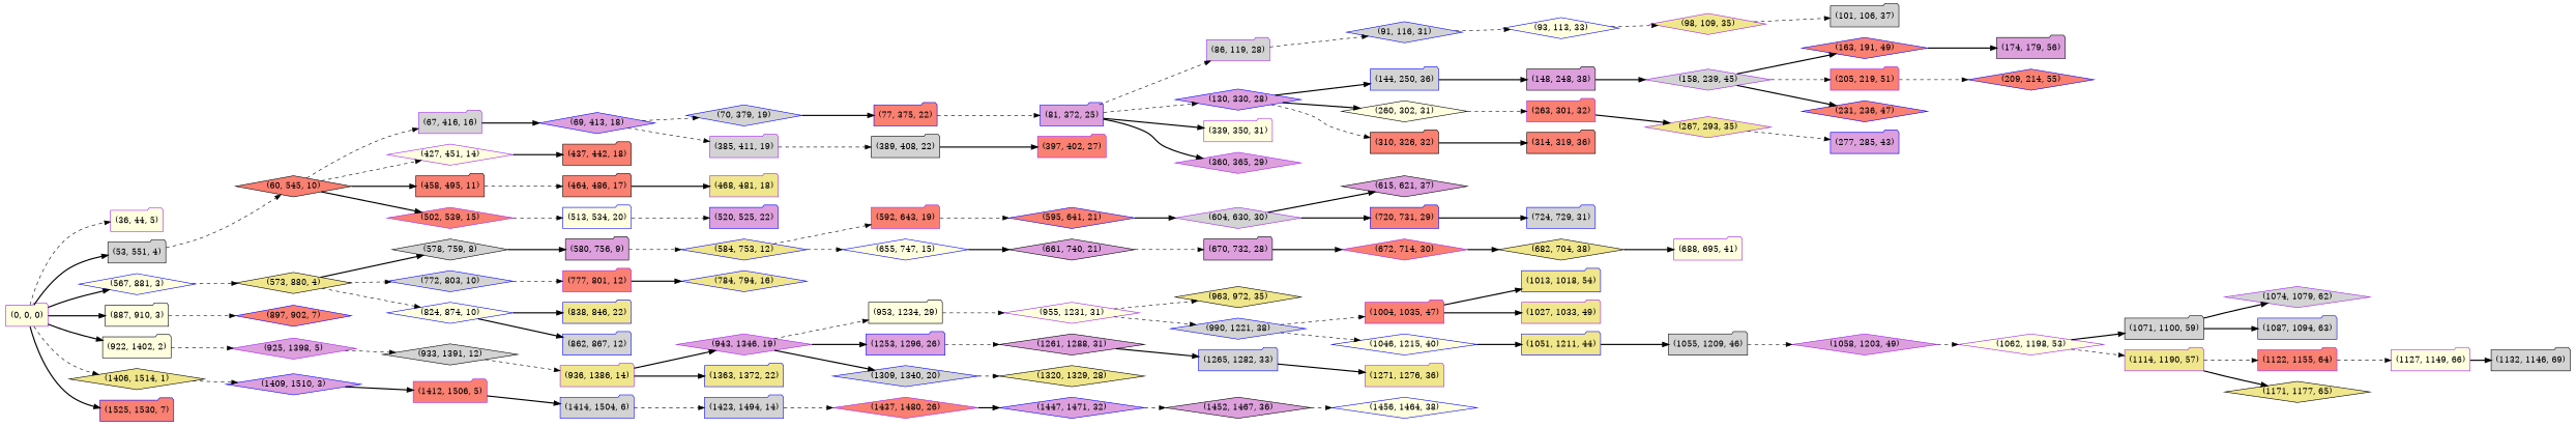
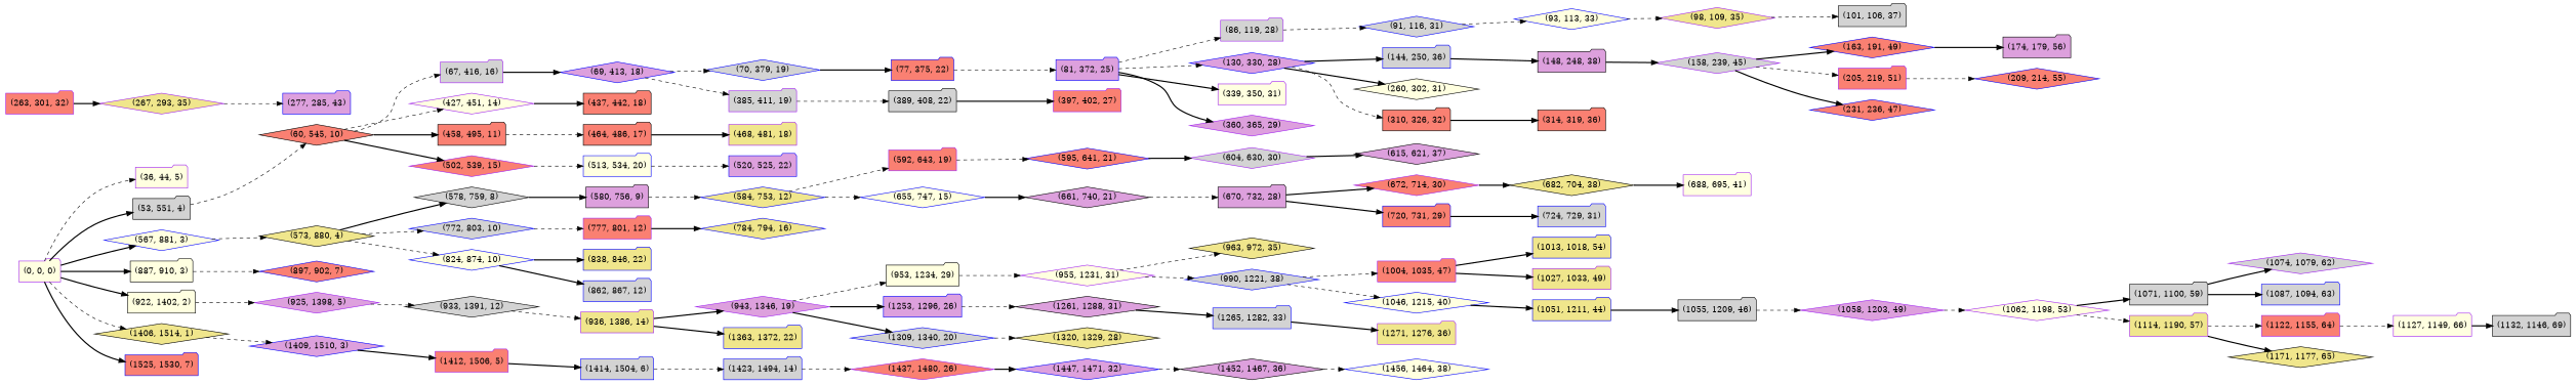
  digraph {
    rankdir=LR
    node [color=blue fillcolor=lightgrey shape=folder style=filled]
    edge [style=dashed]
    "(0, 0, 0)" [color=purple fillcolor=lightyellow]
    "(36, 44, 5)" [color=purple fillcolor=lightyellow]
    "(53, 551, 4)" [color=black]
    "(567, 881, 3)" [fillcolor=lightyellow shape=diamond]
    "(887, 910, 3)" [color=black fillcolor=lightyellow]
    "(922, 1402, 2)" [color=black fillcolor=lightyellow]
    "(1406, 1514, 1)" [color=black fillcolor=khaki shape=diamond]
    "(1525, 1530, 7)" [fillcolor=salmon]
    "(60, 545, 10)" [color=black fillcolor=salmon shape=diamond]
    "(573, 880, 4)" [color=black fillcolor=khaki shape=diamond]
    "(897, 902, 7)" [fillcolor=salmon shape=diamond]
    "(925, 1398, 5)" [color=purple fillcolor=plum shape=diamond]
    "(1409, 1510, 3)" [fillcolor=plum shape=diamond]
    "(67, 416, 16)" [color=purple]
    "(427, 451, 14)" [color=purple fillcolor=lightyellow shape=diamond]
    "(458, 495, 11)" [color=black fillcolor=salmon]
    "(502, 539, 15)" [color=purple fillcolor=salmon shape=diamond]
    "(69, 413, 18)" [fillcolor=plum shape=diamond]
    "(437, 442, 18)" [color=black fillcolor=salmon]
    "(464, 486, 17)" [color=black fillcolor=salmon]
    "(513, 534, 20)" [fillcolor=lightyellow]
    "(70, 379, 19)" [shape=diamond]
    "(385, 411, 19)" [color=purple]
    "(77, 375, 22)" [fillcolor=salmon]
    "(389, 408, 22)" [color=black]
    "(81, 372, 25)" [fillcolor=plum]
    "(86, 119, 28)" [color=purple]
    "(130, 330, 28)" [fillcolor=plum shape=diamond]
    "(339, 350, 31)" [color=purple fillcolor=lightyellow]
    "(360, 365, 29)" [color=purple fillcolor=plum shape=diamond]
    "(91, 116, 31)" [shape=diamond]
    "(144, 250, 36)"
    "(260, 302, 31)" [color=black fillcolor=lightyellow shape=diamond]
    "(310, 326, 32)" [color=black fillcolor=salmon]
    "(93, 113, 33)" [fillcolor=lightyellow shape=diamond]
    "(98, 109, 35)" [color=purple fillcolor=khaki shape=diamond]
    "(101, 106, 37)" [color=black]
    "(148, 248, 38)" [color=black fillcolor=plum]
    "(263, 301, 32)" [color=purple fillcolor=salmon]
    "(314, 319, 36)" [color=black fillcolor=salmon]
    "(158, 239, 45)" [color=purple shape=diamond]
    "(163, 191, 49)" [fillcolor=salmon shape=diamond]
    "(205, 219, 51)" [color=purple fillcolor=salmon]
    "(231, 236, 47)" [fillcolor=salmon shape=diamond]
    "(174, 179, 56)" [color=black fillcolor=plum]
    "(209, 214, 55)" [fillcolor=salmon shape=diamond]
    "(267, 293, 35)" [color=purple fillcolor=khaki shape=diamond]
    "(277, 285, 43)" [fillcolor=plum]
    "(397, 402, 27)" [color=purple fillcolor=salmon]
    "(468, 481, 18)" [color=purple fillcolor=khaki]
    "(520, 525, 22)" [fillcolor=plum]
    "(578, 759, 8)" [color=black shape=diamond]
    "(772, 803, 10)" [shape=diamond]
    "(824, 874, 10)" [fillcolor=lightyellow shape=diamond]
    "(580, 756, 9)" [color=black fillcolor=plum]
    "(777, 801, 12)" [color=purple fillcolor=salmon]
    "(838, 846, 22)" [fillcolor=khaki]
    "(862, 867, 12)"
    "(584, 753, 12)" [fillcolor=khaki shape=diamond]
    "(592, 643, 19)" [color=purple fillcolor=salmon]
    "(655, 747, 15)" [fillcolor=lightyellow shape=diamond]
    "(595, 641, 21)" [fillcolor=salmon shape=diamond]
    "(661, 740, 21)" [color=black fillcolor=plum shape=diamond]
    "(604, 630, 30)" [color=purple shape=diamond]
    "(615, 621, 37)" [color=black fillcolor=plum shape=diamond]
    "(670, 732, 28)" [color=black fillcolor=plum]
    "(672, 714, 30)" [color=purple fillcolor=salmon shape=diamond]
    "(720, 731, 29)" [fillcolor=salmon]
    "(682, 704, 38)" [color=black fillcolor=khaki shape=diamond]
    "(724, 729, 31)"
    "(688, 695, 41)" [color=purple fillcolor=lightyellow]
    "(784, 794, 16)" [fillcolor=khaki shape=diamond]
    "(933, 1391, 12)" [color=black shape=diamond]
    "(936, 1386, 14)" [color=purple fillcolor=khaki]
    "(943, 1346, 19)" [color=purple fillcolor=plum shape=diamond]
    "(1363, 1372, 22)" [fillcolor=khaki]
    "(953, 1234, 29)" [color=black fillcolor=lightyellow]
    "(1253, 1296, 26)" [fillcolor=plum]
    "(1309, 1340, 20)" [shape=diamond]
    "(955, 1231, 31)" [color=purple fillcolor=lightyellow shape=diamond]
    "(1261, 1288, 31)" [color=black fillcolor=plum shape=diamond]
    "(1320, 1329, 28)" [color=black fillcolor=khaki shape=diamond]
    "(963, 972, 35)" [color=black fillcolor=khaki shape=diamond]
    "(990, 1221, 38)" [shape=diamond]
    "(1004, 1035, 47)" [color=purple fillcolor=salmon]
    "(1046, 1215, 40)" [fillcolor=lightyellow shape=diamond]
    "(1013, 1018, 54)" [fillcolor=khaki]
    "(1027, 1033, 49)" [color=purple fillcolor=khaki]
    "(1051, 1211, 44)" [fillcolor=khaki]
    "(1055, 1209, 46)" [color=black]
    "(1058, 1203, 49)" [color=purple fillcolor=plum shape=diamond]
    "(1062, 1198, 53)" [color=purple fillcolor=lightyellow shape=diamond]
    "(1071, 1100, 59)" [color=black]
    "(1114, 1190, 57)" [color=purple fillcolor=khaki]
    "(1074, 1079, 62)" [color=purple shape=diamond]
    "(1087, 1094, 63)"
    "(1122, 1155, 64)" [color=purple fillcolor=salmon]
    "(1171, 1177, 65)" [color=black fillcolor=khaki shape=diamond]
    "(1127, 1149, 66)" [color=purple fillcolor=lightyellow]
    "(1132, 1146, 69)" [color=black]
    "(1265, 1282, 33)"
    "(1271, 1276, 36)" [color=purple fillcolor=khaki]
    "(1412, 1506, 5)" [color=purple fillcolor=salmon]
    "(1414, 1504, 6)"
    "(1423, 1494, 14)"
    "(1437, 1480, 26)" [color=purple fillcolor=salmon shape=diamond]
    "(1447, 1471, 32)" [fillcolor=plum shape=diamond]
    "(1452, 1467, 36)" [color=black fillcolor=plum shape=diamond]
    "(1456, 1464, 38)" [fillcolor=lightyellow shape=diamond]
    "(0, 0, 0)" -> "(36, 44, 5)"
    "(0, 0, 0)" -> "(53, 551, 4)" [style=bold]
    "(0, 0, 0)" -> "(567, 881, 3)" [style=bold]
    "(0, 0, 0)" -> "(887, 910, 3)" [style=bold]
    "(0, 0, 0)" -> "(922, 1402, 2)" [style=bold]
    "(0, 0, 0)" -> "(1406, 1514, 1)"
    "(0, 0, 0)" -> "(1525, 1530, 7)" [style=bold]
    "(53, 551, 4)" -> "(60, 545, 10)"
    "(567, 881, 3)" -> "(573, 880, 4)"
    "(887, 910, 3)" -> "(897, 902, 7)"
    "(922, 1402, 2)" -> "(925, 1398, 5)"
    "(1406, 1514, 1)" -> "(1409, 1510, 3)"
    "(60, 545, 10)" -> "(67, 416, 16)"
    "(60, 545, 10)" -> "(427, 451, 14)"
    "(60, 545, 10)" -> "(458, 495, 11)" [style=bold]
    "(60, 545, 10)" -> "(502, 539, 15)" [style=bold]
    "(573, 880, 4)" -> "(578, 759, 8)" [style=bold]
    "(573, 880, 4)" -> "(772, 803, 10)"
    "(573, 880, 4)" -> "(824, 874, 10)"
    "(925, 1398, 5)" -> "(933, 1391, 12)"
    "(1409, 1510, 3)" -> "(1412, 1506, 5)" [style=bold]
    "(67, 416, 16)" -> "(69, 413, 18)" [style=bold]
    "(427, 451, 14)" -> "(437, 442, 18)" [style=bold]
    "(458, 495, 11)" -> "(464, 486, 17)"
    "(502, 539, 15)" -> "(513, 534, 20)"
    "(69, 413, 18)" -> "(70, 379, 19)"
    "(69, 413, 18)" -> "(385, 411, 19)"
    "(464, 486, 17)" -> "(468, 481, 18)" [style=bold]
    "(513, 534, 20)" -> "(520, 525, 22)"
    "(70, 379, 19)" -> "(77, 375, 22)" [style=bold]
    "(385, 411, 19)" -> "(389, 408, 22)"
    "(77, 375, 22)" -> "(81, 372, 25)"
    "(389, 408, 22)" -> "(397, 402, 27)" [style=bold]
    "(81, 372, 25)" -> "(86, 119, 28)"
    "(81, 372, 25)" -> "(130, 330, 28)"
    "(81, 372, 25)" -> "(339, 350, 31)" [style=bold]
    "(81, 372, 25)" -> "(360, 365, 29)" [style=bold]
    "(86, 119, 28)" -> "(91, 116, 31)"
    "(130, 330, 28)" -> "(144, 250, 36)" [style=bold]
    "(130, 330, 28)" -> "(260, 302, 31)" [style=bold]
    "(130, 330, 28)" -> "(310, 326, 32)"
    "(91, 116, 31)" -> "(93, 113, 33)"
    "(144, 250, 36)" -> "(148, 248, 38)" [style=bold]
-   "(260, 302, 31)" -> "(263, 301, 32)"
    "(310, 326, 32)" -> "(314, 319, 36)" [style=bold]
    "(93, 113, 33)" -> "(98, 109, 35)"
    "(98, 109, 35)" -> "(101, 106, 37)"
    "(148, 248, 38)" -> "(158, 239, 45)" [style=bold]
    "(263, 301, 32)" -> "(267, 293, 35)" [style=bold]
    "(158, 239, 45)" -> "(163, 191, 49)" [style=bold]
    "(158, 239, 45)" -> "(205, 219, 51)"
    "(158, 239, 45)" -> "(231, 236, 47)" [style=bold]
    "(163, 191, 49)" -> "(174, 179, 56)" [style=bold]
    "(205, 219, 51)" -> "(209, 214, 55)"
    "(267, 293, 35)" -> "(277, 285, 43)"
    "(578, 759, 8)" -> "(580, 756, 9)" [style=bold]
    "(772, 803, 10)" -> "(777, 801, 12)"
    "(824, 874, 10)" -> "(838, 846, 22)" [style=bold]
    "(824, 874, 10)" -> "(862, 867, 12)" [style=bold]
    "(580, 756, 9)" -> "(584, 753, 12)"
    "(777, 801, 12)" -> "(784, 794, 16)" [style=bold]
    "(584, 753, 12)" -> "(592, 643, 19)"
    "(584, 753, 12)" -> "(655, 747, 15)"
    "(592, 643, 19)" -> "(595, 641, 21)"
    "(655, 747, 15)" -> "(661, 740, 21)" [style=bold]
    "(595, 641, 21)" -> "(604, 630, 30)" [style=bold]
    "(661, 740, 21)" -> "(670, 732, 28)"
    "(604, 630, 30)" -> "(615, 621, 37)" [style=bold]
    "(670, 732, 28)" -> "(672, 714, 30)" [style=bold]
-   "(604, 630, 30)" -> "(720, 731, 29)" [style=bold]
+   "(670, 732, 28)" -> "(720, 731, 29)" [style=bold]
    "(672, 714, 30)" -> "(682, 704, 38)" [style=bold]
    "(720, 731, 29)" -> "(724, 729, 31)" [style=bold]
    "(682, 704, 38)" -> "(688, 695, 41)" [style=bold]
    "(933, 1391, 12)" -> "(936, 1386, 14)"
    "(936, 1386, 14)" -> "(943, 1346, 19)" [style=bold]
    "(936, 1386, 14)" -> "(1363, 1372, 22)" [style=bold]
    "(943, 1346, 19)" -> "(953, 1234, 29)"
    "(943, 1346, 19)" -> "(1253, 1296, 26)" [style=bold]
    "(943, 1346, 19)" -> "(1309, 1340, 20)" [style=bold]
    "(953, 1234, 29)" -> "(955, 1231, 31)"
    "(1253, 1296, 26)" -> "(1261, 1288, 31)"
    "(1309, 1340, 20)" -> "(1320, 1329, 28)"
    "(955, 1231, 31)" -> "(963, 972, 35)"
    "(955, 1231, 31)" -> "(990, 1221, 38)"
    "(1261, 1288, 31)" -> "(1265, 1282, 33)" [style=bold]
    "(990, 1221, 38)" -> "(1004, 1035, 47)"
    "(990, 1221, 38)" -> "(1046, 1215, 40)"
    "(1004, 1035, 47)" -> "(1013, 1018, 54)" [style=bold]
    "(1004, 1035, 47)" -> "(1027, 1033, 49)" [style=bold]
    "(1046, 1215, 40)" -> "(1051, 1211, 44)" [style=bold]
    "(1051, 1211, 44)" -> "(1055, 1209, 46)" [style=bold]
    "(1055, 1209, 46)" -> "(1058, 1203, 49)"
    "(1058, 1203, 49)" -> "(1062, 1198, 53)"
    "(1062, 1198, 53)" -> "(1071, 1100, 59)" [style=bold]
    "(1062, 1198, 53)" -> "(1114, 1190, 57)"
    "(1071, 1100, 59)" -> "(1074, 1079, 62)" [style=bold]
    "(1071, 1100, 59)" -> "(1087, 1094, 63)" [style=bold]
    "(1114, 1190, 57)" -> "(1122, 1155, 64)"
    "(1114, 1190, 57)" -> "(1171, 1177, 65)" [style=bold]
    "(1122, 1155, 64)" -> "(1127, 1149, 66)"
    "(1127, 1149, 66)" -> "(1132, 1146, 69)" [style=bold]
    "(1265, 1282, 33)" -> "(1271, 1276, 36)" [style=bold]
    "(1412, 1506, 5)" -> "(1414, 1504, 6)" [style=bold]
    "(1414, 1504, 6)" -> "(1423, 1494, 14)"
    "(1423, 1494, 14)" -> "(1437, 1480, 26)"
    "(1437, 1480, 26)" -> "(1447, 1471, 32)" [style=bold]
    "(1447, 1471, 32)" -> "(1452, 1467, 36)"
    "(1452, 1467, 36)" -> "(1456, 1464, 38)"
  }
